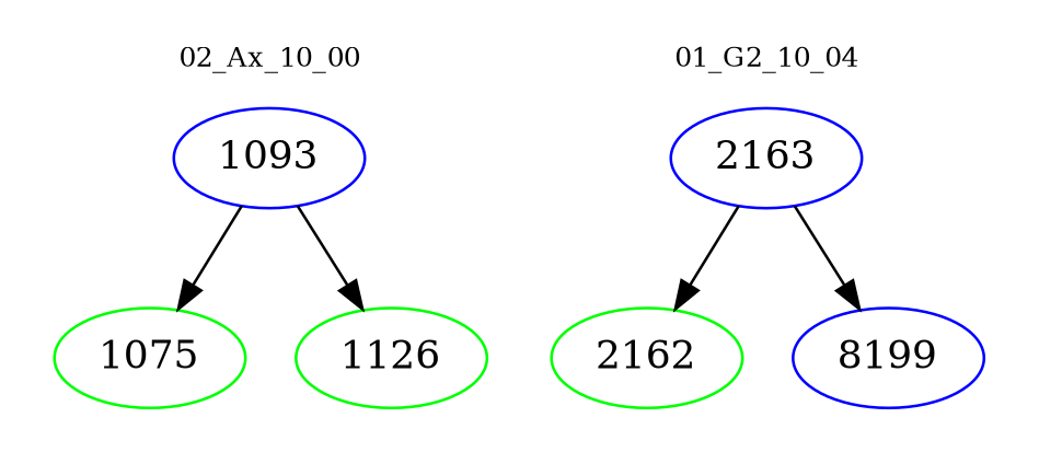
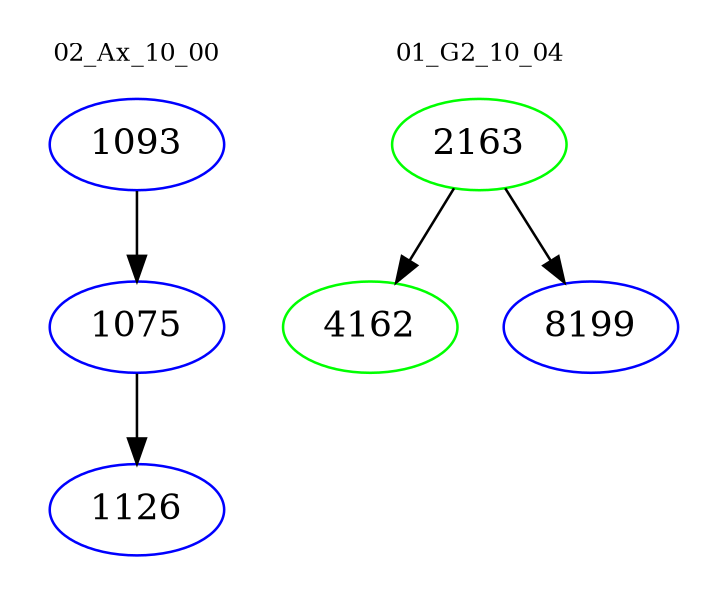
  digraph {
    fontname="DejaVu Serif"
    node [color=blue fontname="DejaVu Serif"]
    edge [color=black fontname="DejaVu Serif"]
    n1 [label=1093]
-   n2 [color=green label=1075]
-   n3 [color=green label=1126]
-   n4 [label=2163]
-   n5 [color=green label=2162]
+   n2 [label=1075]
+   n3 [label=1126]
+   n4 [color=green label=2163]
+   n5 [color=green label=4162]
    n6 [label=8199]
    subgraph cluster_1 {
      color=white
      fontsize=10
      label="02_Ax_10_00"
      n1
      n2
      n3
    }
    subgraph cluster_2 {
      color=white
      fontsize=10
      label="01_G2_10_04"
      n4
      n5
      n6
    }
    n1 -> n2
-   n1 -> n3
+   n2 -> n3
    n4 -> n5
    n4 -> n6
  }
